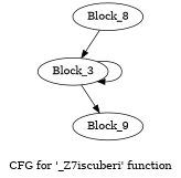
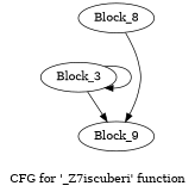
  digraph {
    label="CFG for '_Z7iscuberi' function"
    n1 [label=Block_8]
    n2 [label=Block_3]
    n3 [label=Block_9]
-   n1 -> n2
+   n1 -> n3
    n2 -> n2 [tailport=s0]
    n2 -> n3 [tailport=s1]
  }
